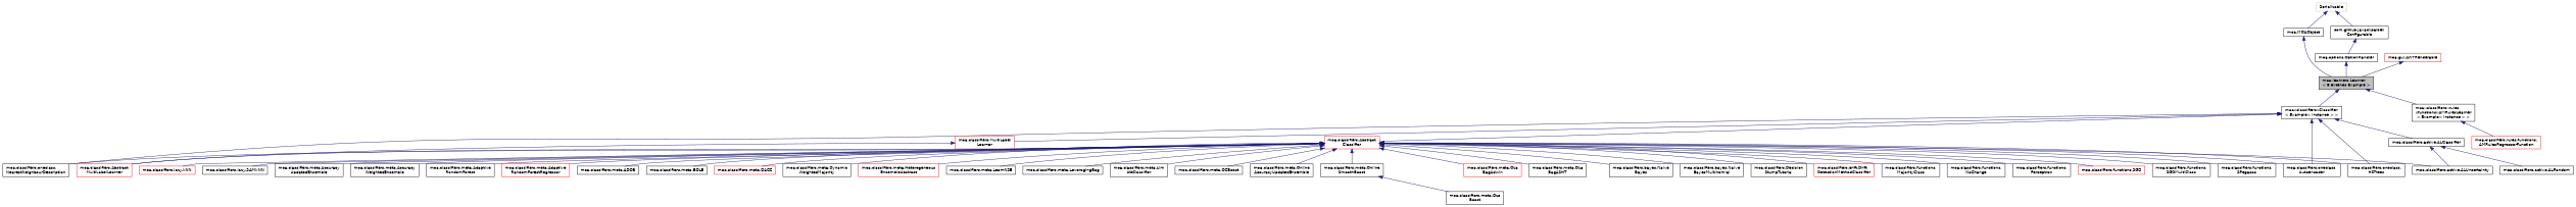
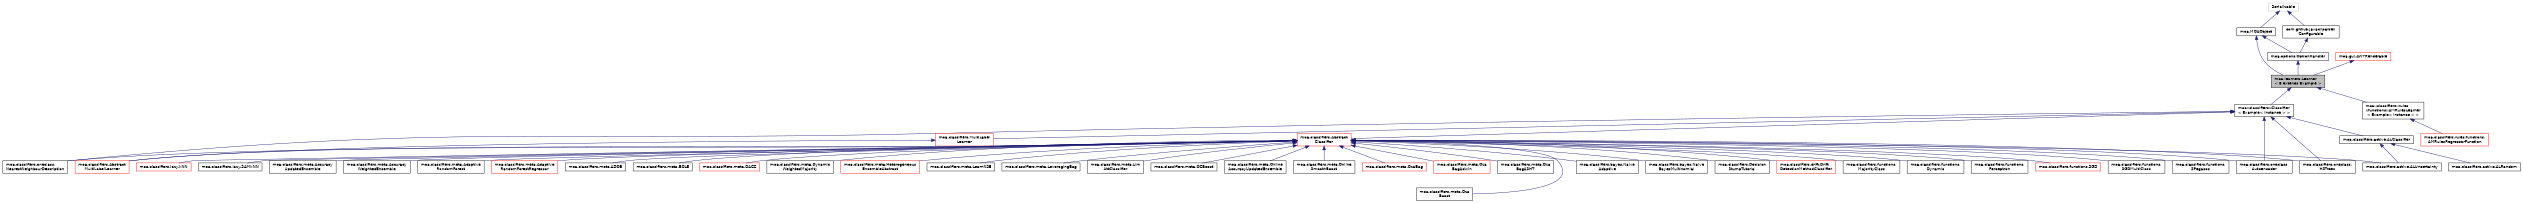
  digraph {
    fontname="DejaVu Sans"
    rankdir=TB
    node [color=black fillcolor=white fontname="DejaVu Sans" fontsize=10 shape=record style=filled]
    edge [color=midnightblue dir=back fontname="DejaVu Sans" fontsize=10 labelfontname=Helvetica labelfontsize=10 style=solid]
    n1 [fillcolor=grey75 fontcolor=black height=0.2 label="moa.learners.Learner\l\< E extends Example \>" width=0.4]
    n2 [height=0.2 label="moa::classifiers::Classifier\l\< Example\< Instance \> \>" width=0.4]
    n3 [height=0.2 label="moa::classifiers::rules\l::functions::AMRulesLearner\l\< Example\< Instance \> \>" width=0.4]
    n4 [color=red height=0.2 label="moa.classifiers.Abstract\lClassifier" width=0.4]
    n5 [height=0.2 label="moa.classifiers.oneclass.\lAutoencoder" width=0.4]
    n6 [height=0.2 label="moa.classifiers.oneclass.\lHSTrees" width=0.4]
    n7 [height=0.2 label="moa.classifiers.oneclass.\lNearestNeighbourDescription" width=0.4]
    n8 [height=0.2 label="moa.classifiers.active.ALClassifier" width=0.4]
    n9 [color=red height=0.2 label="moa.classifiers.MultiLabel\lLearner" width=0.4]
    n10 [color=red height=0.2 label="moa.classifiers.rules.functions.\lAMRulesRegressorFunction" width=0.4]
    n11 [height=0.2 label="moa.MOAObject" width=0.4]
    n12 [height=0.2 label="moa.options.OptionHandler" width=0.4]
    n13 [color=grey75 height=0.2 label=Serializable width=0.4]
    n14 [height=0.2 label="com.github.javacliparser.\lConfigurable" width=0.4]
    n15 [color=red height=0.2 label="moa.gui.AWTRenderable" width=0.4]
    n16 [color=red height=0.2 label="moa.classifiers.Abstract\lMultiLabelLearner" width=0.4]
    n17 [height=0.2 label="moa.classifiers.active.ALUncertainty" width=0.4]
-   n18 [height=0.2 label="moa.classifiers.bayes.Naive\lBayes" width=0.4]
+   n18 [height=0.2 label="moa.classifiers.bayes.Naive\lAdaptive" width=0.4]
    n19 [height=0.2 label="moa.classifiers.bayes.Naive\lBayesMultinomial" width=0.4]
    n20 [height=0.2 label="moa.classifiers.Decision\lStumpTutorial" width=0.4]
    n21 [color=red height=0.2 label="moa.classifiers.drift.Drift\lDetectionMethodClassifier" width=0.4]
    n22 [height=0.2 label="moa.classifiers.functions.\lMajorityClass" width=0.4]
-   n23 [height=0.2 label="moa.classifiers.functions.\lNoChange" width=0.4]
+   n23 [height=0.2 label="moa.classifiers.functions.\lDynamic" width=0.4]
    n24 [height=0.2 label="moa.classifiers.functions.\lPerceptron" width=0.4]
    n25 [color=red height=0.2 label="moa.classifiers.functions.SGD" width=0.4]
    n26 [height=0.2 label="moa.classifiers.functions.\lSGDMultiClass" width=0.4]
    n27 [height=0.2 label="moa.classifiers.functions.\lSPegasos" width=0.4]
    n28 [color=red height=0.2 label="moa.classifiers.lazy.kNN" width=0.4]
    n29 [height=0.2 label="moa.classifiers.lazy.SAMkNN" width=0.4]
    n30 [height=0.2 label="moa.classifiers.meta.Accuracy\lUpdatedEnsemble" width=0.4]
    n31 [height=0.2 label="moa.classifiers.meta.Accuracy\lWeightedEnsemble" width=0.4]
    n32 [height=0.2 label="moa.classifiers.meta.Adaptive\lRandomForest" width=0.4]
    n33 [color=red height=0.2 label="moa.classifiers.meta.Adaptive\lRandomForestRegressor" width=0.4]
    n34 [height=0.2 label="moa.classifiers.meta.ADOB" width=0.4]
    n35 [height=0.2 label="moa.classifiers.meta.BOLE" width=0.4]
    n36 [color=red height=0.2 label="moa.classifiers.meta.DACC" width=0.4]
    n37 [height=0.2 label="moa.classifiers.meta.Dynamic\lWeightedMajority" width=0.4]
    n38 [color=red height=0.2 label="moa.classifiers.meta.Heterogeneous\lEnsembleAbstract" width=0.4]
    n39 [height=0.2 label="moa.classifiers.meta.LearnNSE" width=0.4]
    n40 [height=0.2 label="moa.classifiers.meta.LeveragingBag" width=0.4]
    n41 [height=0.2 label="moa.classifiers.meta.Lim\lAttClassifier" width=0.4]
    n42 [height=0.2 label="moa.classifiers.meta.OCBoost" width=0.4]
    n43 [height=0.2 label="moa.classifiers.meta.Online\lAccuracyUpdatedEnsemble" width=0.4]
    n44 [height=0.2 label="moa.classifiers.meta.Online\lSmoothBoost" width=0.4]
+   n45 [color=red height=0.2 label="moa.classifiers.meta.OzaBag" width=0.4]
    n46 [color=red height=0.2 label="moa.classifiers.meta.Oza\lBagAdwin" width=0.4]
    n47 [height=0.2 label="moa.classifiers.meta.Oza\lBagASHT" width=0.4]
    n48 [height=0.2 label="moa.classifiers.meta.Oza\lBoost" width=0.4]
    n49 [height=0.2 label="moa.classifiers.active.ALRandom" width=0.4]
    n1 -> n2
    n1 -> n3
    n2 -> n4
    n2 -> n5
    n2 -> n6
    n2 -> n7
    n2 -> n8
    n2 -> n9
    n3 -> n10
    n4 -> n5
    n4 -> n6
    n4 -> n7
    n4 -> n16
    n4 -> n17
    n4 -> n18
    n4 -> n19
    n4 -> n20
    n4 -> n21
    n4 -> n22
    n4 -> n23
    n4 -> n24
    n4 -> n25
    n4 -> n26
    n4 -> n27
    n4 -> n28
    n4 -> n29
    n4 -> n30
    n4 -> n31
    n4 -> n32
    n4 -> n33
    n4 -> n34
    n4 -> n35
    n4 -> n36
    n4 -> n37
    n4 -> n38
    n4 -> n39
    n4 -> n40
    n4 -> n41
    n4 -> n42
    n4 -> n43
    n4 -> n44
+   n4 -> n45
    n4 -> n46
    n4 -> n47
-   n44 -> n48
+   n4 -> n48
    n8 -> n17
    n8 -> n49
    n9 -> n16
    n11 -> n1
+   n11 -> n12
    n12 -> n1
    n13 -> n11
    n13 -> n14
    n14 -> n12
    n15 -> n1
  }
